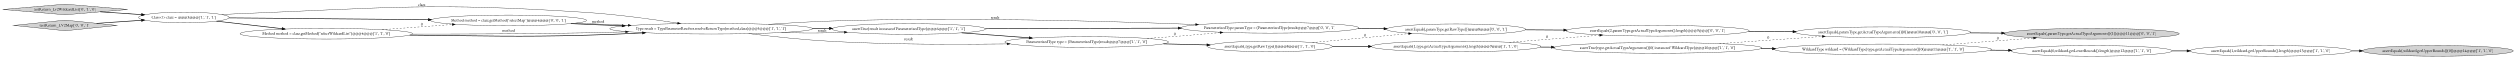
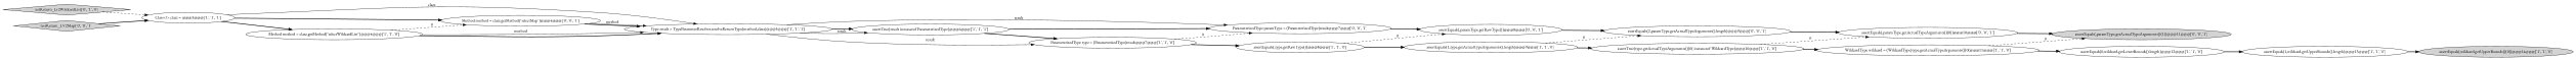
  digraph {
    fontname="EB Garamond"
    rankdir=LR
    node [fillcolor=white fontname="EB Garamond" shape=ellipse style=filled]
    edge [fontname="EB Garamond" style=bold]
    n1 [fillcolor=lightgray label="testReturn_Lv2WildcardList['0', '1', '0']" shape=diamond]
    n2 [label="Class<?> clazz = @@@3@@@['1', '1', '1']"]
    n3 [label="Method method = clazz.getMethod(\"selectWildcardList\")@@@4@@@['1', '1', '0']"]
    n4 [label="Method method = clazz.getMethod(\"selectMap\")@@@4@@@['0', '0', '1']"]
    n5 [label="Type result = TypeParameterResolver.resolveReturnType(method,clazz)@@@5@@@['1', '1', '1']"]
    n6 [label="assertEquals(2,paramType.getActualTypeArguments().length)@@@9@@@['0', '0', '1']"]
    n7 [label="assertEquals(,paramType.getActualTypeArguments()(0()@@@10@@@['0', '0', '1']"]
    n8 [fillcolor=lightgray label="assertEquals(,paramType.getActualTypeArguments()(1()@@@11@@@['0', '0', '1']"]
    n9 [label="ParameterizedType paramType = (ParameterizedType)result@@@7@@@['0', '0', '1']"]
    n10 [label="ParameterizedType type = (ParameterizedType)result@@@7@@@['1', '1', '0']"]
    n11 [label="assertTrue(result instanceof ParameterizedType)@@@6@@@['1', '1', '1']"]
    n12 [label="assertEquals(,type.getRawType())@@@8@@@['1', '1', '0']"]
    n13 [label="assertEquals(,paramType.getRawType())@@@8@@@['0', '0', '1']"]
    n14 [label="assertEquals(1,type.getActualTypeArguments().length)@@@9@@@['1', '1', '0']"]
    n15 [label="assertTrue(type.getActualTypeArguments()(0( instanceof WildcardType)@@@10@@@['1', '1', '0']"]
    n16 [label="WildcardType wildcard = (WildcardType)type.getActualTypeArguments()(0(@@@11@@@['1', '1', '0']"]
    n17 [label="assertEquals(0,wildcard.getLowerBounds().length)@@@12@@@['1', '1', '0']"]
    n18 [label="assertEquals(1,wildcard.getUpperBounds().length)@@@13@@@['1', '1', '0']"]
    n19 [fillcolor=lightgray label="assertEquals(,wildcard.getUpperBounds()(0()@@@14@@@['1', '1', '0']"]
    n20 [fillcolor=lightgray label="testReturn_LV2Map['0', '0', '1']" shape=diamond]
-   n1 -> n2
+   n1 -> n2 [style=dashed]
    n2 -> n3
    n2 -> n4
    n2 -> n5 [label=clazz style=solid]
    n3 -> n4 [label=0 style=dashed]
    n3 -> n5 [label=method style=solid]
    n3 -> n5
    n4 -> n5 [label=method style=solid]
    n4 -> n5
    n5 -> n9 [label=result style=solid]
    n5 -> n10 [label=result style=solid]
    n5 -> n11 [label=result style=solid]
    n5 -> n11
    n6 -> n7
    n7 -> n8
    n9 -> n13
    n10 -> n9 [label=0 style=dashed]
    n10 -> n12
    n11 -> n9
    n11 -> n10
    n12 -> n13 [label=0 style=dashed]
    n12 -> n14
    n13 -> n6
    n14 -> n6 [label=0 style=dashed]
    n14 -> n15
    n15 -> n7 [label=0 style=dashed]
    n15 -> n16
    n16 -> n8 [label=0 style=dashed]
    n16 -> n17
    n17 -> n18
    n18 -> n19
    n20 -> n2
  }
